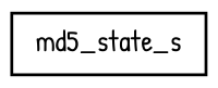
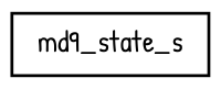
  digraph {
    rankdir=LR
    fontname="Patrick Hand"
-   n1 [color=black fillcolor=white fontname="Patrick Hand" fontsize=10 height=0.2 label=md5_state_s shape=record style=filled width=0.4]
+   n1 [color=black fillcolor=white fontname="Patrick Hand" fontsize=10 height=0.2 label=md9_state_s shape=record style=filled width=0.4]
  }
